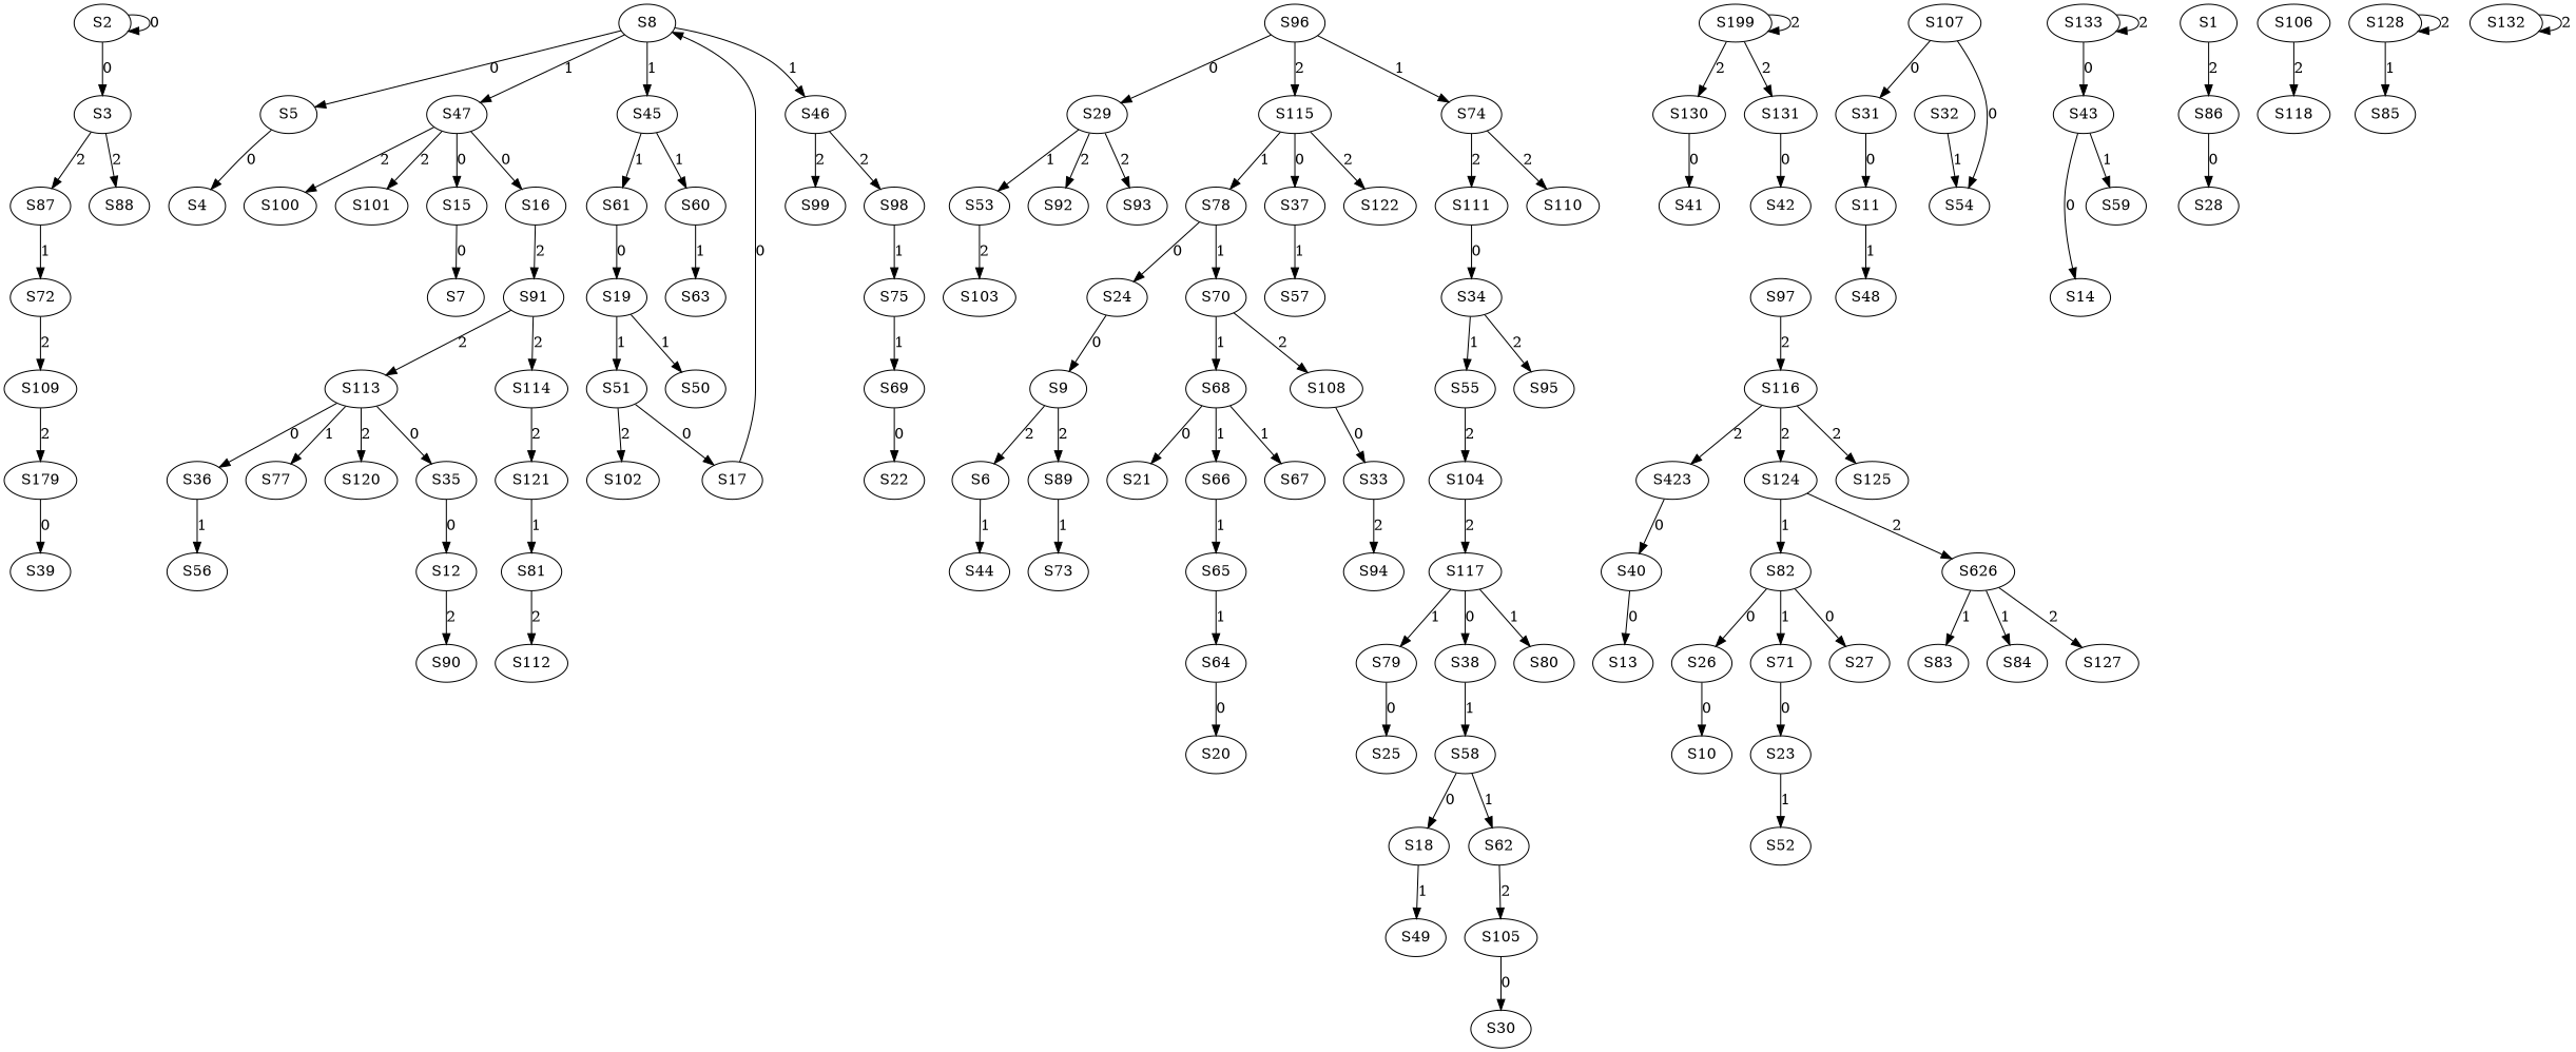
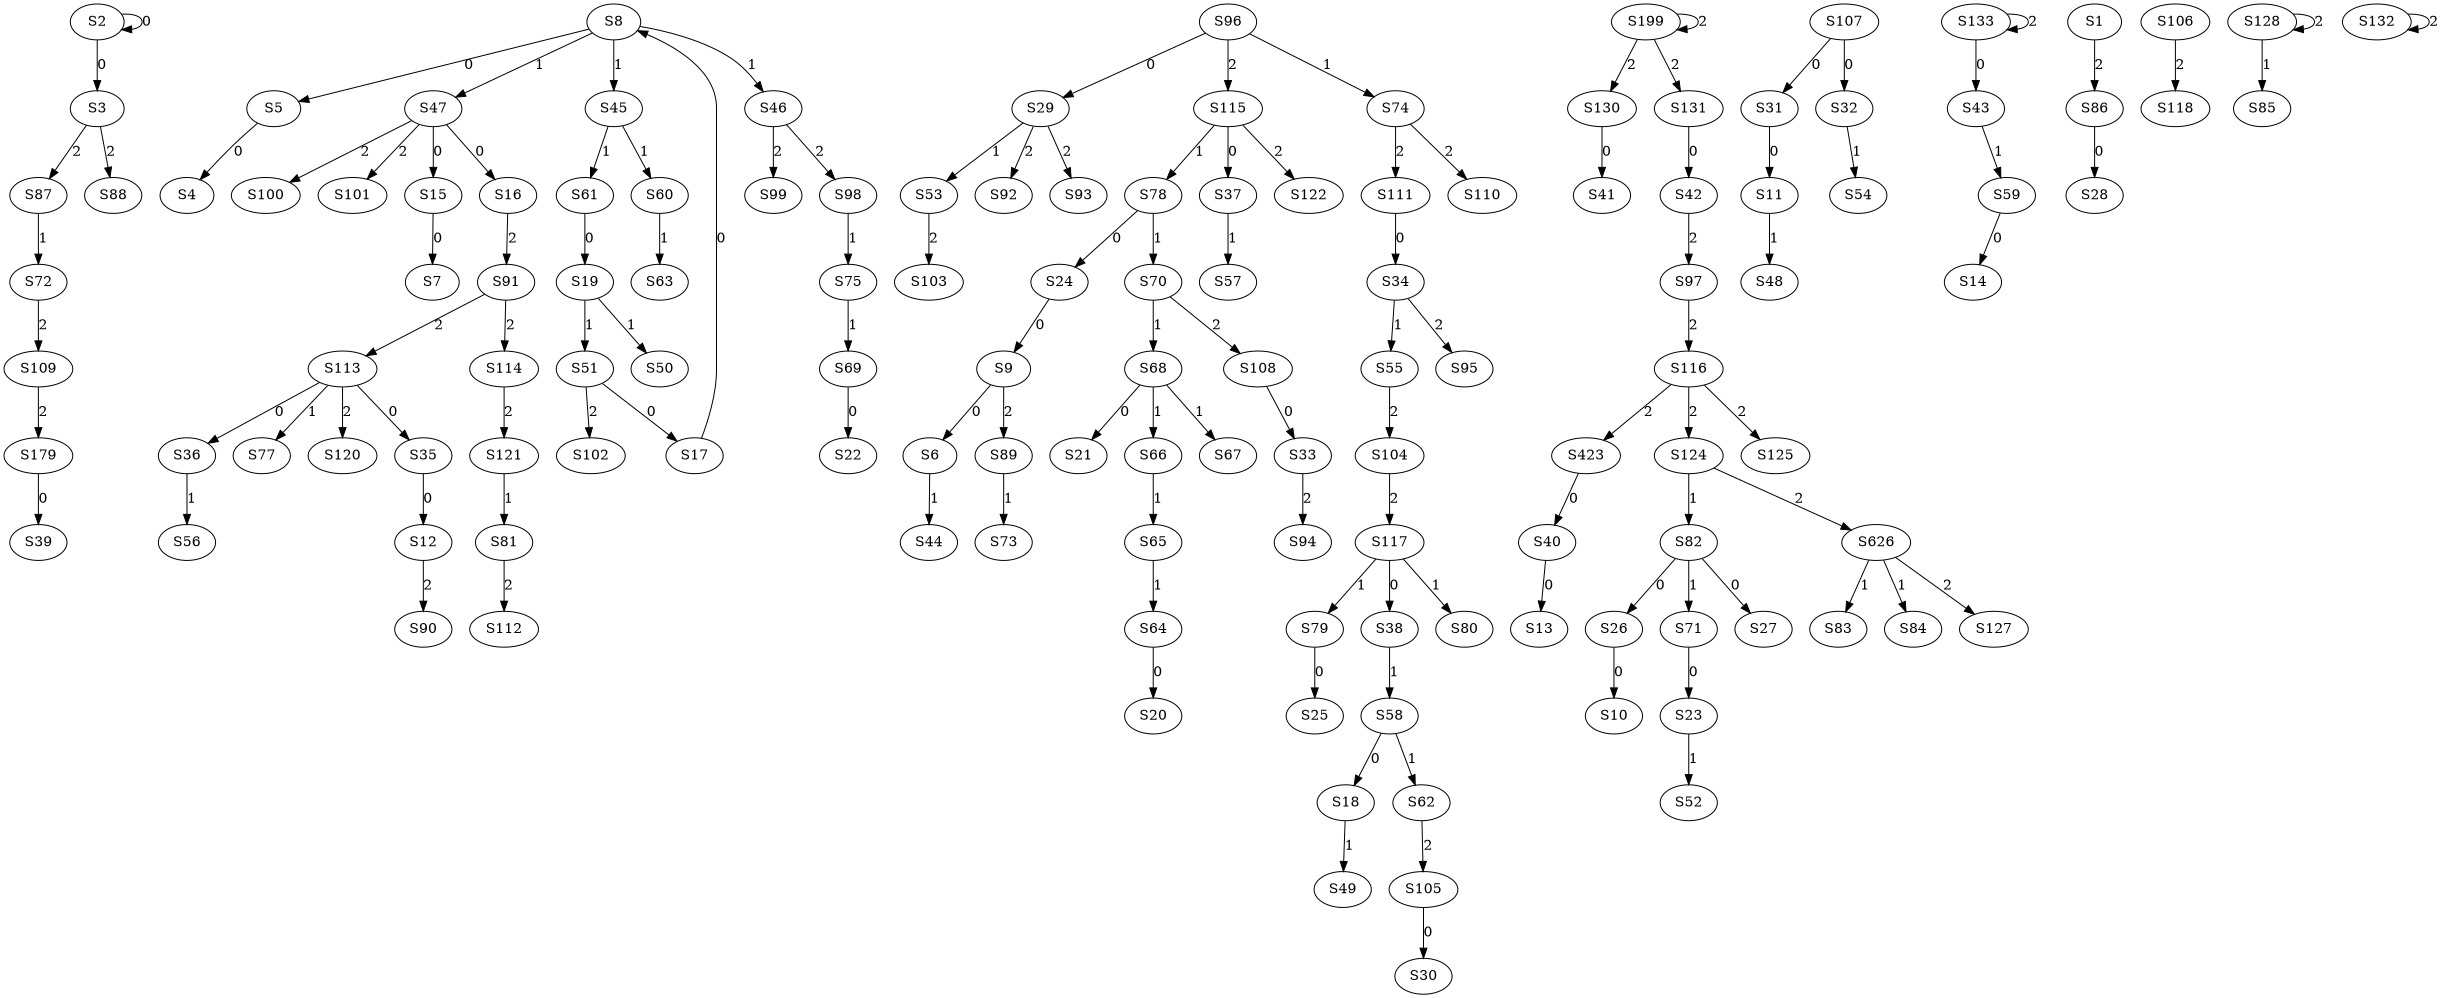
  strict digraph {
    S2
    S3
    S87
    S88
    S72
    S5
    S4
    S8
    S47
    S45
    S46
    S15
    S16
    S100
    S101
    S61
    S60
    S98
    S99
    S9
    S6
    S89
    S44
    S73
    S7
    S17
    S24
    S26
    S10
    S31
    S11
    S48
    S35
    S12
    S90
    S96
    S29
    S115
    S74
    S40
    S13
    S43
    S14
    S59
    S91
    S113
    S114
    S51
    S102
    S58
    S18
    S62
    S49
    S105
    S19
    S50
    S64
    S20
    S68
    S21
    S66
    S67
    S65
    S69
    S22
    S71
    S23
    S52
    S78
    S70
    S108
    S79
    S25
    S82
    S27
    S86
    S28
    S53
    S92
    S93
    S37
    S122
    S111
    S110
    S103
    S30
    S107
    S32
    S54
    S33
    S94
    S34
    S55
    S95
    S104
    S36
    S77
    S120
    S56
    S57
    S117
    S38
    S80
    n104 [label=S179]
    S39
    n106 [label=S423]
    S130
    S41
    S131
    S42
    S97
    S116
    S133
    S63
    S75
    S106
    S118
    S109
    S121
    S81
    S112
    S124
    n123 [label=S626]
    S83
    S84
    S127
    S128
    S85
    S1
    S125
    n131 [label=S199]
    S132
    S2 -> S2 [label=0]
    S2 -> S3 [label=0]
    S3 -> S87 [label=2]
    S3 -> S88 [label=2]
    S87 -> S72 [label=1]
    S72 -> S109 [label=2]
    S5 -> S4 [label=0]
    S8 -> S5 [label=0]
    S8 -> S47 [label=1]
    S8 -> S45 [label=1]
    S8 -> S46 [label=1]
    S47 -> S15 [label=0]
    S47 -> S16 [label=0]
    S47 -> S100 [label=2]
    S47 -> S101 [label=2]
    S45 -> S61 [label=1]
    S45 -> S60 [label=1]
    S46 -> S98 [label=2]
    S46 -> S99 [label=2]
    S15 -> S7 [label=0]
    S16 -> S91 [label=2]
    S61 -> S19 [label=0]
    S60 -> S63 [label=1]
    S98 -> S75 [label=1]
-   S9 -> S6 [label=2]
+   S9 -> S6 [label=0]
    S9 -> S89 [label=2]
    S6 -> S44 [label=1]
    S89 -> S73 [label=1]
    S17 -> S8 [label=0]
    S24 -> S9 [label=0]
    S26 -> S10 [label=0]
    S31 -> S11 [label=0]
    S11 -> S48 [label=1]
    S35 -> S12 [label=0]
    S12 -> S90 [label=2]
    S96 -> S29 [label=0]
    S96 -> S115 [label=2]
    S96 -> S74 [label=1]
    S29 -> S53 [label=1]
    S29 -> S92 [label=2]
    S29 -> S93 [label=2]
    S115 -> S78 [label=1]
    S115 -> S37 [label=0]
    S115 -> S122 [label=2]
    S74 -> S111 [label=2]
    S74 -> S110 [label=2]
    S40 -> S13 [label=0]
-   S43 -> S14 [label=0]
+   S59 -> S14 [label=0]
    S43 -> S59 [label=1]
    S91 -> S113 [label=2]
    S91 -> S114 [label=2]
    S113 -> S35 [label=0]
    S113 -> S36 [label=0]
    S113 -> S77 [label=1]
    S113 -> S120 [label=2]
    S114 -> S121 [label=2]
    S51 -> S17 [label=0]
    S51 -> S102 [label=2]
    S58 -> S18 [label=0]
    S58 -> S62 [label=1]
    S18 -> S49 [label=1]
    S62 -> S105 [label=2]
    S105 -> S30 [label=0]
    S19 -> S51 [label=1]
    S19 -> S50 [label=1]
    S64 -> S20 [label=0]
    S68 -> S21 [label=0]
    S68 -> S66 [label=1]
    S68 -> S67 [label=1]
    S66 -> S65 [label=1]
    S65 -> S64 [label=1]
    S69 -> S22 [label=0]
    S71 -> S23 [label=0]
    S23 -> S52 [label=1]
    S78 -> S24 [label=0]
    S78 -> S70 [label=1]
    S70 -> S68 [label=1]
    S70 -> S108 [label=2]
    S108 -> S33 [label=0]
    S79 -> S25 [label=0]
    S82 -> S26 [label=0]
    S82 -> S71 [label=1]
    S82 -> S27 [label=0]
    S86 -> S28 [label=0]
    S53 -> S103 [label=2]
    S37 -> S57 [label=1]
    S111 -> S34 [label=0]
    S107 -> S31 [label=0]
-   S107 -> S54 [label=0]
+   S107 -> S32 [label=0]
    S32 -> S54 [label=1]
    S33 -> S94 [label=2]
    S34 -> S55 [label=1]
    S34 -> S95 [label=2]
    S55 -> S104 [label=2]
    S104 -> S117 [label=2]
    S36 -> S56 [label=1]
    S117 -> S79 [label=1]
    S117 -> S38 [label=0]
    S117 -> S80 [label=1]
    S38 -> S58 [label=1]
    n104 -> S39 [label=0]
    n106 -> S40 [label=0]
    S130 -> S41 [label=0]
    S131 -> S42 [label=0]
+   S42 -> S97 [label=2]
    S97 -> S116 [label=2]
    S116 -> n106 [label=2]
    S116 -> S124 [label=2]
    S116 -> S125 [label=2]
    S133 -> S43 [label=0]
    S133 -> S133 [label=2]
    S75 -> S69 [label=1]
    S106 -> S118 [label=2]
    S109 -> n104 [label=2]
    S121 -> S81 [label=1]
    S81 -> S112 [label=2]
    S124 -> S82 [label=1]
    S124 -> n123 [label=2]
    n123 -> S83 [label=1]
    n123 -> S84 [label=1]
    n123 -> S127 [label=2]
    S128 -> S128 [label=2]
    S128 -> S85 [label=1]
    S1 -> S86 [label=2]
    n131 -> S130 [label=2]
    n131 -> S131 [label=2]
    n131 -> n131 [label=2]
    S132 -> S132 [label=2]
  }
